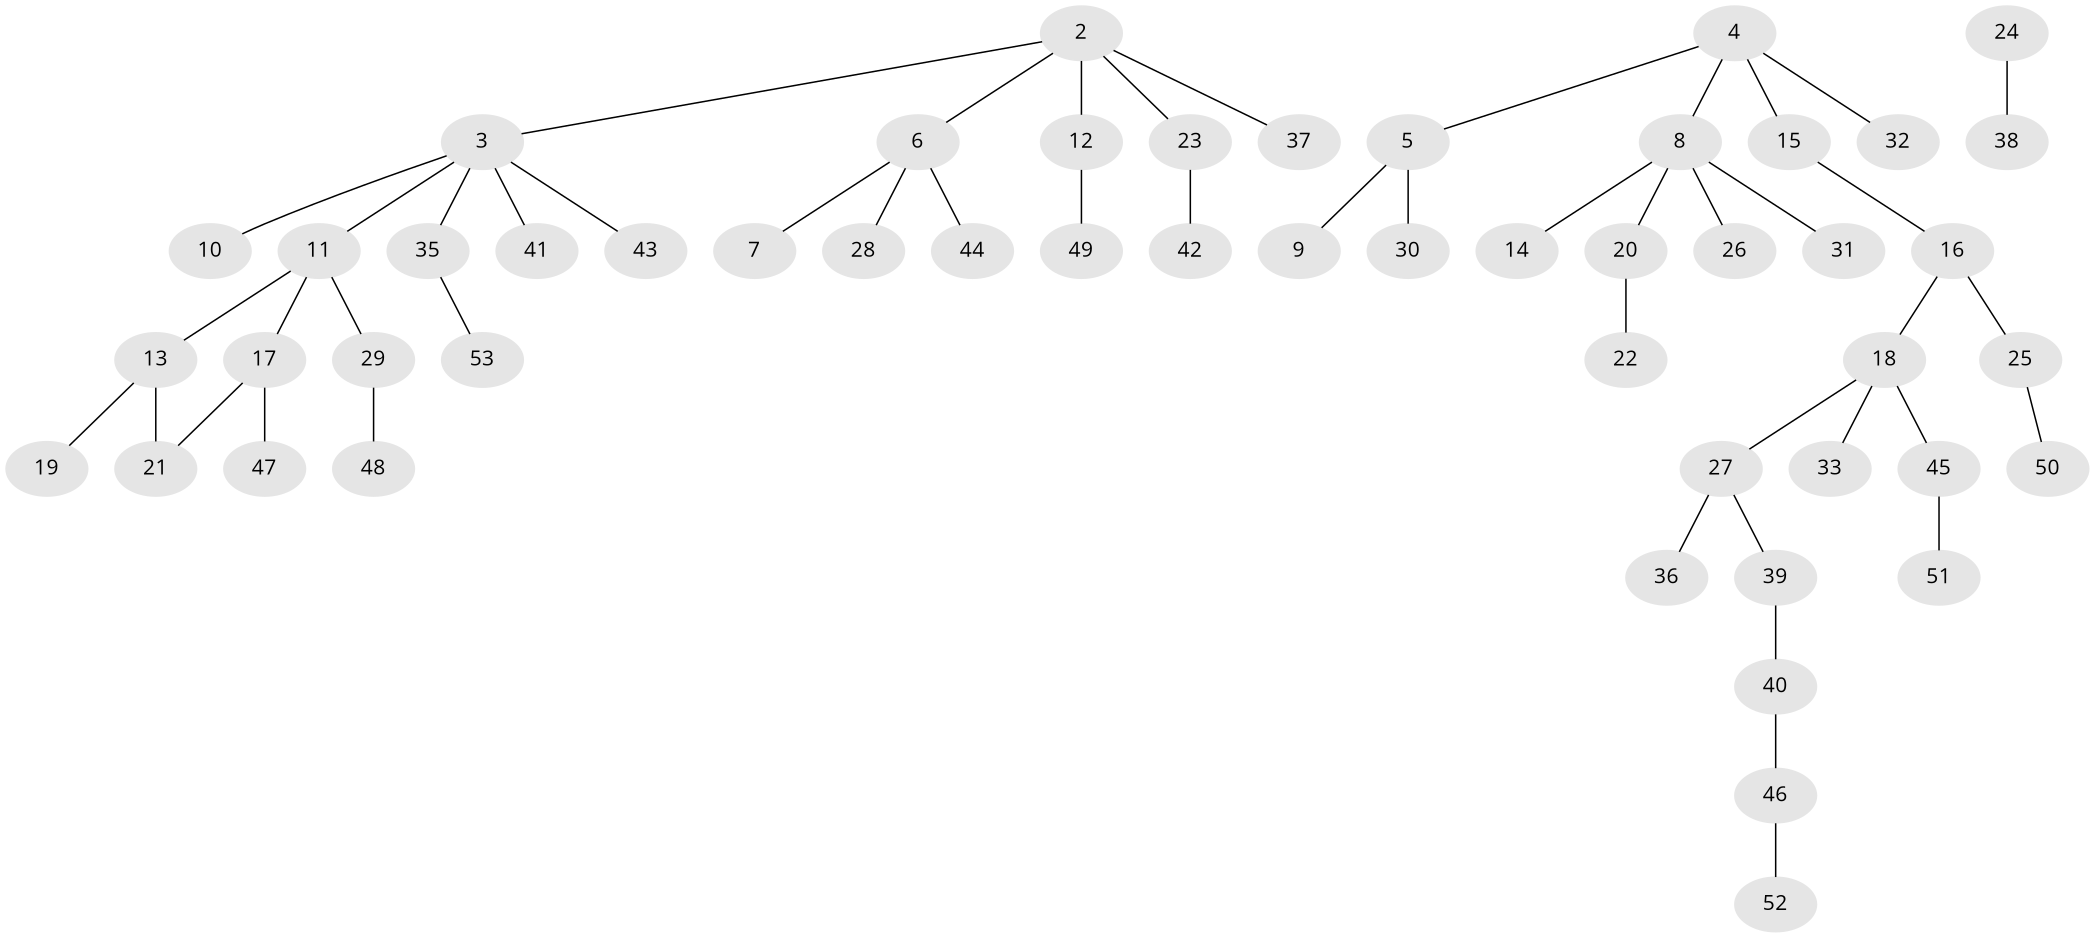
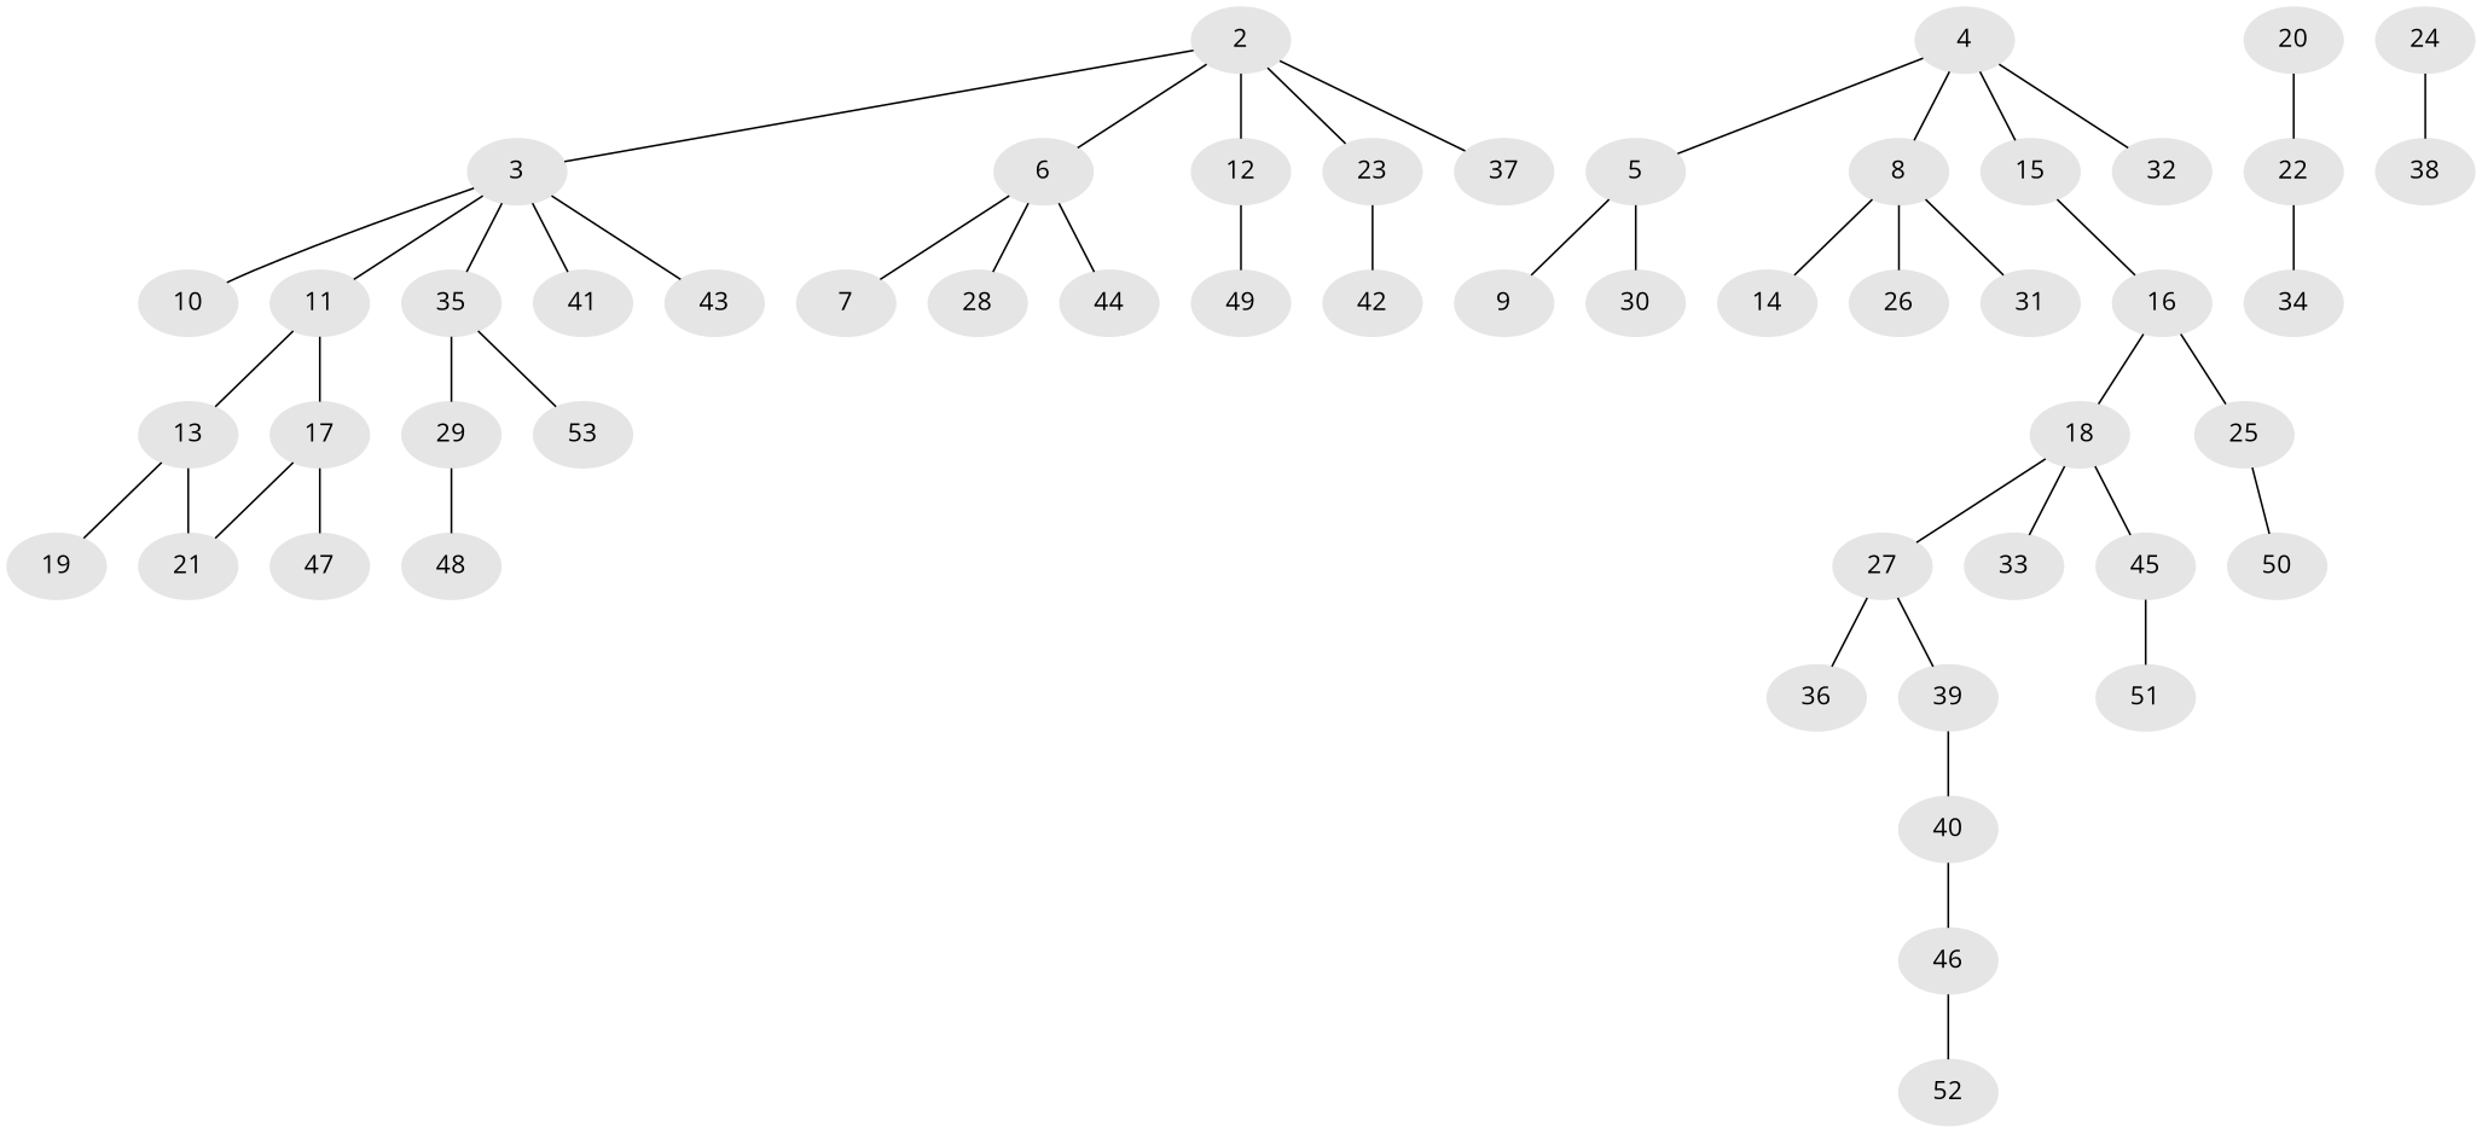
  graph {
    fontname="Open Sans"
    node [color=gray90 fontname="Open Sans" style=filled]
    edge [fontname="Open Sans"]
    2
    3
    6
    12
    23
    37
    4
    5
    8
    15
    32
    10
    11
    35
    41
    43
    7
    28
    44
    49
    42
    13
    17
    29
    53
    9
    30
    14
    20
    26
    31
    16
    22
    19
    21
    47
    48
    18
    25
    27
    33
    45
    50
    24
    38
    36
    39
    51
+   34
    40
    46
    52
    2 -- 3
    2 -- 6
    2 -- 12
    2 -- 23
    2 -- 37
    3 -- 10
    3 -- 11
    3 -- 35
    3 -- 41
    3 -- 43
    6 -- 7
    6 -- 28
    6 -- 44
    12 -- 49
    23 -- 42
    4 -- 5
    4 -- 8
    4 -- 15
    4 -- 32
    5 -- 9
    5 -- 30
    8 -- 14
-   8 -- 20
    8 -- 26
    8 -- 31
    15 -- 16
    11 -- 13
    11 -- 17
-   11 -- 29
+   35 -- 29
    35 -- 53
    13 -- 19
    13 -- 21
    17 -- 21
    17 -- 47
    29 -- 48
    20 -- 22
    16 -- 18
    16 -- 25
+   22 -- 34
    18 -- 27
    18 -- 33
    18 -- 45
    25 -- 50
    27 -- 36
    27 -- 39
    45 -- 51
    24 -- 38
    39 -- 40
    40 -- 46
    46 -- 52
  }
